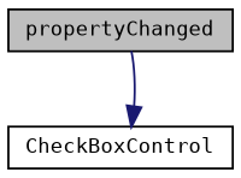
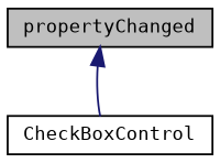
  digraph {
    rankdir=TB
    fontname="DejaVu Sans Mono"
    node [color=black fontname="DejaVu Sans Mono" fontsize=10 shape=record style=filled]
    n1 [fillcolor=grey75 fontcolor=black height=0.2 label=propertyChanged width=0.4]
    n2 [fillcolor=white height=0.2 label=CheckBoxControl width=0.4]
-   n2 -> n1 [color=midnightblue dir=back fontname="DejaVu Sans Mono" fontsize=10 labelfontname=FreeSans labelfontsize=10 style=solid]
+   n1 -> n2 [color=midnightblue dir=back fontname="DejaVu Sans Mono" fontsize=10 labelfontname=FreeSans labelfontsize=10 style=solid]
  }
